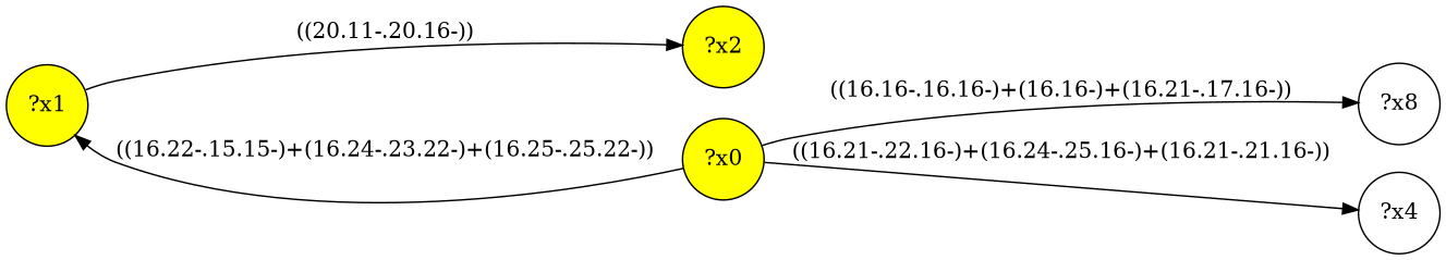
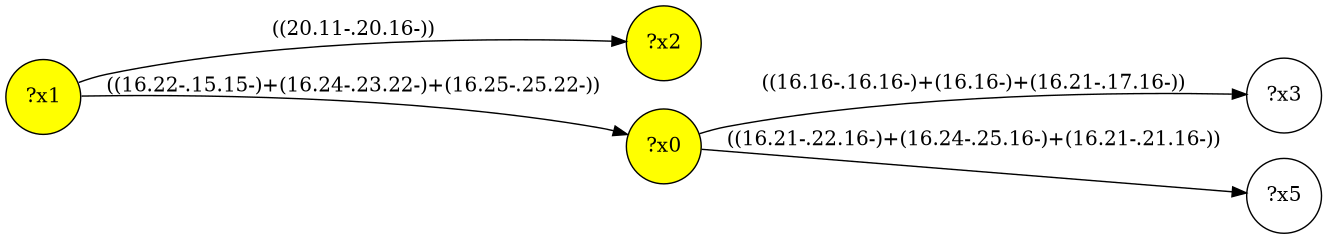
  digraph {
    rankdir=LR
    node [fillcolor=yellow shape=circle style="filled,"]
    n1 [label="?x1"]
    n2 [label="?x2"]
    n3 [label="?x0"]
-   n4 [label="?x8" fillcolor="" style=""]
-   n5 [label="?x4" fillcolor="" style=""]
+   n4 [label="?x3" fillcolor="" style=""]
+   n5 [label="?x5" fillcolor="" style=""]
    n1 -> n2 [label="((20.11-.20.16-))"]
-   n3 -> n1 [label="((16.22-.15.15-)+(16.24-.23.22-)+(16.25-.25.22-))"]
+   n1 -> n3 [label="((16.22-.15.15-)+(16.24-.23.22-)+(16.25-.25.22-))"]
    n3 -> n4 [label="((16.16-.16.16-)+(16.16-)+(16.21-.17.16-))"]
    n3 -> n5 [label="((16.21-.22.16-)+(16.24-.25.16-)+(16.21-.21.16-))"]
  }
